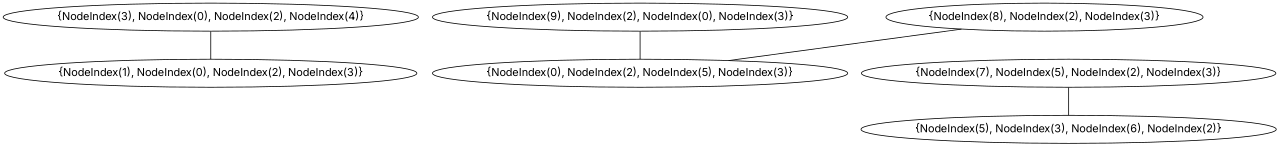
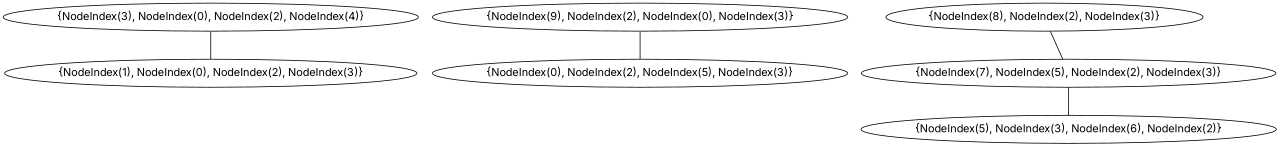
  graph {
    fontname=Inter
    node [fontname=Inter]
    edge [fontname=Inter]
    n1 [label="{NodeIndex(1), NodeIndex(0), NodeIndex(2), NodeIndex(3)}"]
    n2 [label="{NodeIndex(3), NodeIndex(0), NodeIndex(2), NodeIndex(4)}"]
    n3 [label="{NodeIndex(0), NodeIndex(2), NodeIndex(5), NodeIndex(3)}"]
    n4 [label="{NodeIndex(9), NodeIndex(2), NodeIndex(0), NodeIndex(3)}"]
    n5 [label="{NodeIndex(5), NodeIndex(3), NodeIndex(6), NodeIndex(2)}"]
    n6 [label="{NodeIndex(7), NodeIndex(5), NodeIndex(2), NodeIndex(3)}"]
    n7 [label="{NodeIndex(8), NodeIndex(2), NodeIndex(3)}"]
    n2 -- n1
    n4 -- n3
    n6 -- n5
-   n7 -- n3
+   n7 -- n6
  }
